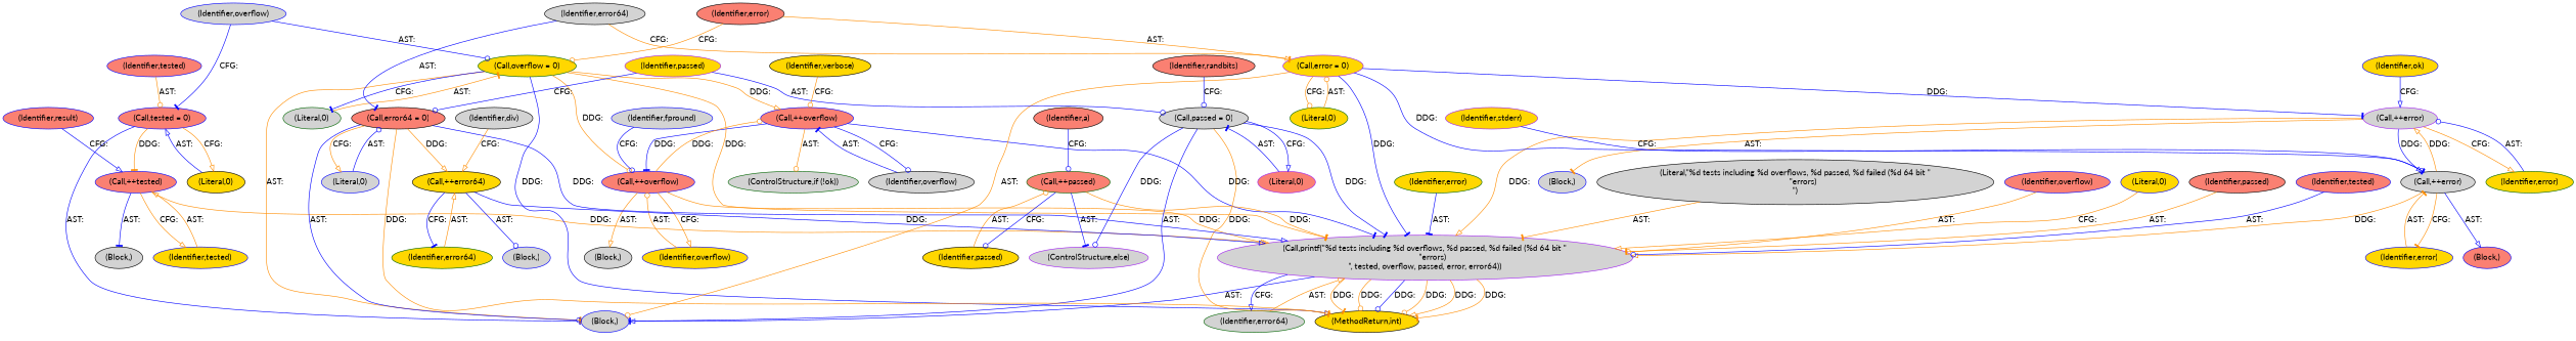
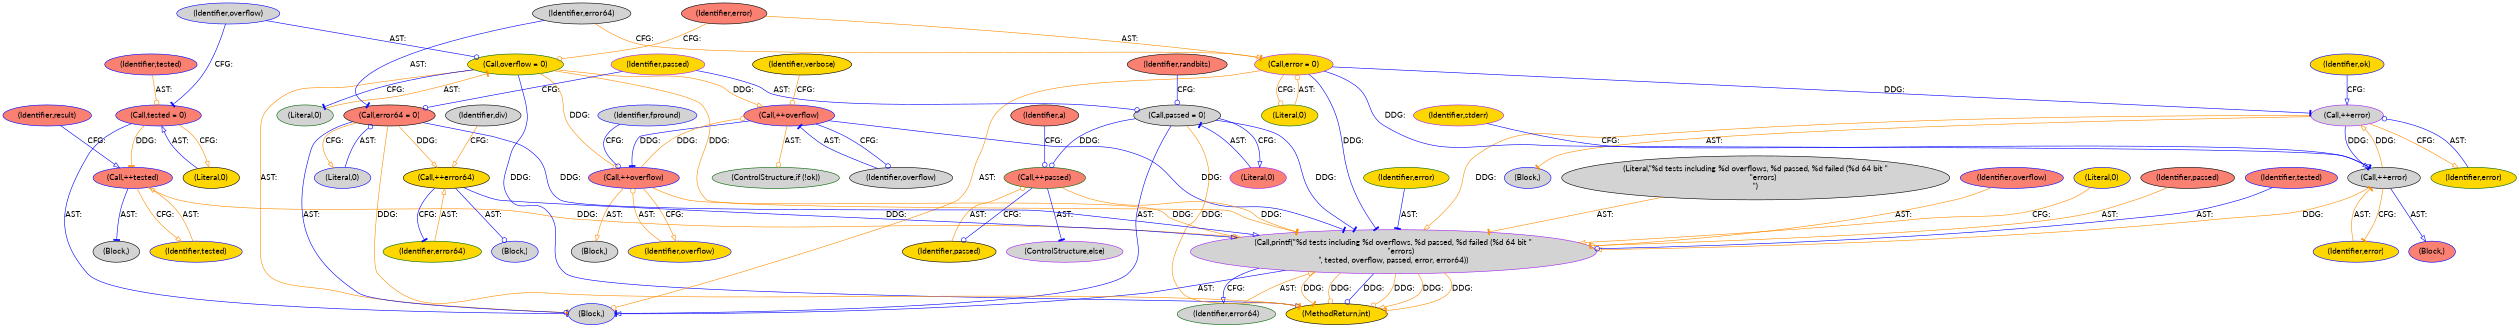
  digraph {
    fontname=Lato
    node [color=blue fillcolor=lightgrey fontname=Lato style=filled]
    edge [arrowhead=onormal color=darkorange fontname=Lato]
    n1 [color=purple label="(Call,printf(\"%d tests including %d overflows, %d passed, %d failed (%d 64 bit \"\n       \"errors)\n\", tested, overflow, passed, error, error64))"]
    n2 [color=darkgreen label="(Identifier,error64)"]
    n3 [color=black fillcolor=gold label="(MethodReturn,int)"]
    n4 [label="(Block,)"]
    n5 [fillcolor=salmon label="(Call,++tested)"]
    n6 [fillcolor=gold label="(Identifier,tested)"]
    n7 [color=black label="(Block,)"]
    n8 [fillcolor=salmon label="(Call,tested = 0)"]
    n9 [color=black fillcolor=gold label="(Literal,0)"]
    n10 [fillcolor=salmon label="(Call,++overflow)"]
    n11 [fillcolor=salmon label="(Call,++overflow)"]
    n12 [color=black label="(Identifier,overflow)"]
    n13 [color=darkgreen label="(ControlStructure,if (!ok))"]
    n14 [fillcolor=gold label="(Identifier,overflow)"]
    n15 [color=black label="(Block,)"]
    n16 [color=darkgreen fillcolor=gold label="(Call,overflow = 0)"]
    n17 [color=darkgreen label="(Literal,0)"]
    n18 [color=darkgreen fillcolor=salmon label="(Call,++passed)"]
    n19 [color=black fillcolor=gold label="(Identifier,passed)"]
    n20 [color=purple label="(ControlStructure,else)"]
    n21 [color=black label="(Call,passed = 0)"]
    n22 [color=purple fillcolor=salmon label="(Literal,0)"]
    n23 [color=purple label="(Call,++error)"]
    n24 [color=black label="(Call,++error)"]
    n25 [label="(Block,)"]
    n26 [color=darkgreen fillcolor=gold label="(Identifier,error)"]
    n27 [fillcolor=gold label="(Identifier,error)"]
    n28 [fillcolor=salmon label="(Block,)"]
    n29 [color=purple fillcolor=gold label="(Call,error = 0)"]
    n30 [color=darkgreen fillcolor=gold label="(Literal,0)"]
    n31 [color=black fillcolor=gold label="(Call,++error64)"]
    n32 [color=darkgreen fillcolor=gold label="(Identifier,error64)"]
    n33 [label="(Block,)"]
    n34 [color=black fillcolor=salmon label="(Call,error64 = 0)"]
    n35 [label="(Literal,0)"]
    n36 [color=darkgreen fillcolor=gold label="(Identifier,error)"]
    n37 [color=black label="(Literal,\"%d tests including %d overflows, %d passed, %d failed (%d 64 bit \"\n       \"errors)\n\")"]
    n38 [fillcolor=salmon label="(Identifier,overflow)"]
    n39 [label="(Identifier,overflow)"]
    n40 [color=black label="(Identifier,error64)"]
    n41 [label="(Identifier,fpround)"]
    n42 [color=purple fillcolor=gold label="(Identifier,stderr)"]
    n43 [color=purple fillcolor=gold label="(Identifier,passed)"]
    n44 [fillcolor=gold label="(Literal,0)"]
    n45 [color=black fillcolor=salmon label="(Identifier,error)"]
    n46 [color=black fillcolor=salmon label="(Identifier,randbits)"]
    n47 [fillcolor=salmon label="(Identifier,result)"]
    n48 [fillcolor=salmon label="(Identifier,tested)"]
    n49 [color=black fillcolor=salmon label="(Identifier,passed)"]
    n50 [color=black label="(Identifier,div)"]
    n51 [color=black fillcolor=salmon label="(Identifier,a)"]
    n52 [fillcolor=gold label="(Identifier,ok)"]
    n53 [fillcolor=salmon label="(Identifier,tested)"]
    n54 [color=black fillcolor=gold label="(Identifier,verbose)"]
    n1 -> n2 [color=blue label="CFG: "]
    n1 -> n3 [arrowhead=odot label="DDG: "]
    n1 -> n3 [arrowhead=odot color=blue label="DDG: "]
    n1 -> n3 [arrowhead=odot label="DDG: "]
    n1 -> n3 [label="DDG: "]
    n1 -> n3 [arrowhead=tee label="DDG: "]
    n1 -> n3 [arrowhead=tee label="DDG: "]
    n1 -> n4 [color=blue label="AST: "]
    n2 -> n1 [label="AST: "]
    n5 -> n1 [label="DDG: "]
    n5 -> n6 [label="CFG: "]
    n5 -> n7 [arrowhead=tee color=blue label="AST: "]
    n6 -> n5 [label="AST: "]
    n8 -> n4 [arrowhead=tee color=blue label="AST: "]
    n8 -> n5 [arrowhead=tee label="DDG: "]
    n8 -> n9 [label="CFG: "]
    n9 -> n8 [color=blue label="AST: "]
    n10 -> n1 [arrowhead=tee color=blue label="DDG: "]
    n10 -> n11 [arrowhead=tee color=blue label="DDG: "]
    n10 -> n12 [arrowhead=odot color=blue label="CFG: "]
    n10 -> n13 [arrowhead=odot label="AST: "]
    n11 -> n1 [label="DDG: "]
    n11 -> n10 [arrowhead=odot label="DDG: "]
    n11 -> n14 [label="CFG: "]
    n11 -> n15 [label="AST: "]
    n12 -> n10 [arrowhead=tee color=blue label="AST: "]
    n14 -> n11 [arrowhead=odot label="AST: "]
    n16 -> n1 [arrowhead=tee label="DDG: "]
    n16 -> n3 [color=blue label="DDG: "]
    n16 -> n4 [arrowhead=tee label="AST: "]
    n16 -> n10 [label="DDG: "]
    n16 -> n11 [arrowhead=odot label="DDG: "]
    n16 -> n17 [arrowhead=tee color=blue label="CFG: "]
    n17 -> n16 [arrowhead=tee label="AST: "]
    n18 -> n1 [arrowhead=tee label="DDG: "]
    n18 -> n19 [arrowhead=odot color=blue label="CFG: "]
    n18 -> n20 [arrowhead=tee color=blue label="AST: "]
    n19 -> n18 [arrowhead=odot label="AST: "]
    n21 -> n1 [arrowhead=tee color=blue label="DDG: "]
    n21 -> n3 [arrowhead=tee label="DDG: "]
    n21 -> n4 [arrowhead=tee color=blue label="AST: "]
-   n21 -> n20 [arrowhead=odot color=blue label="DDG: "]
+   n21 -> n18 [arrowhead=odot color=blue label="DDG: "]
    n21 -> n22 [color=blue label="CFG: "]
    n22 -> n21 [arrowhead=tee color=blue label="AST: "]
    n23 -> n1 [label="DDG: "]
    n23 -> n24 [color=blue label="DDG: "]
    n23 -> n25 [arrowhead=tee label="AST: "]
    n23 -> n26 [label="CFG: "]
    n24 -> n1 [label="DDG: "]
    n24 -> n23 [label="DDG: "]
    n24 -> n27 [arrowhead=tee label="CFG: "]
    n24 -> n28 [color=blue label="AST: "]
    n26 -> n23 [arrowhead=odot color=blue label="AST: "]
    n27 -> n24 [arrowhead=tee label="AST: "]
    n29 -> n1 [arrowhead=tee color=blue label="DDG: "]
    n29 -> n4 [arrowhead=odot label="AST: "]
    n29 -> n23 [arrowhead=tee color=blue label="DDG: "]
    n29 -> n24 [arrowhead=odot color=blue label="DDG: "]
    n29 -> n30 [arrowhead=odot label="CFG: "]
    n30 -> n29 [arrowhead=odot label="AST: "]
    n31 -> n1 [color=blue label="DDG: "]
    n31 -> n32 [arrowhead=tee color=blue label="CFG: "]
    n31 -> n33 [arrowhead=odot color=blue label="AST: "]
    n32 -> n31 [label="AST: "]
    n34 -> n1 [color=blue label="DDG: "]
    n34 -> n3 [label="DDG: "]
    n34 -> n4 [arrowhead=odot color=blue label="AST: "]
    n34 -> n31 [label="DDG: "]
    n34 -> n35 [label="CFG: "]
    n35 -> n34 [arrowhead=odot color=blue label="AST: "]
    n36 -> n1 [arrowhead=tee color=blue label="AST: "]
    n37 -> n1 [arrowhead=tee label="AST: "]
    n38 -> n1 [arrowhead=odot label="AST: "]
    n39 -> n8 [arrowhead=tee color=blue label="CFG: "]
    n39 -> n16 [arrowhead=odot color=blue label="AST: "]
    n40 -> n29 [label="CFG: "]
    n40 -> n34 [arrowhead=tee color=blue label="AST: "]
    n41 -> n11 [arrowhead=odot color=blue label="CFG: "]
    n42 -> n24 [arrowhead=tee color=blue label="CFG: "]
    n43 -> n21 [arrowhead=odot color=blue label="AST: "]
    n43 -> n34 [arrowhead=odot color=blue label="CFG: "]
    n44 -> n1 [label="CFG: "]
    n45 -> n16 [arrowhead=odot label="CFG: "]
    n45 -> n29 [arrowhead=tee label="AST: "]
    n46 -> n21 [arrowhead=odot color=blue label="CFG: "]
    n47 -> n5 [color=blue label="CFG: "]
    n48 -> n8 [arrowhead=odot label="AST: "]
    n49 -> n1 [arrowhead=tee label="AST: "]
    n50 -> n31 [label="CFG: "]
    n51 -> n18 [arrowhead=odot color=blue label="CFG: "]
    n52 -> n23 [color=blue label="CFG: "]
    n53 -> n1 [arrowhead=odot color=blue label="AST: "]
    n54 -> n10 [arrowhead=odot label="CFG: "]
  }
